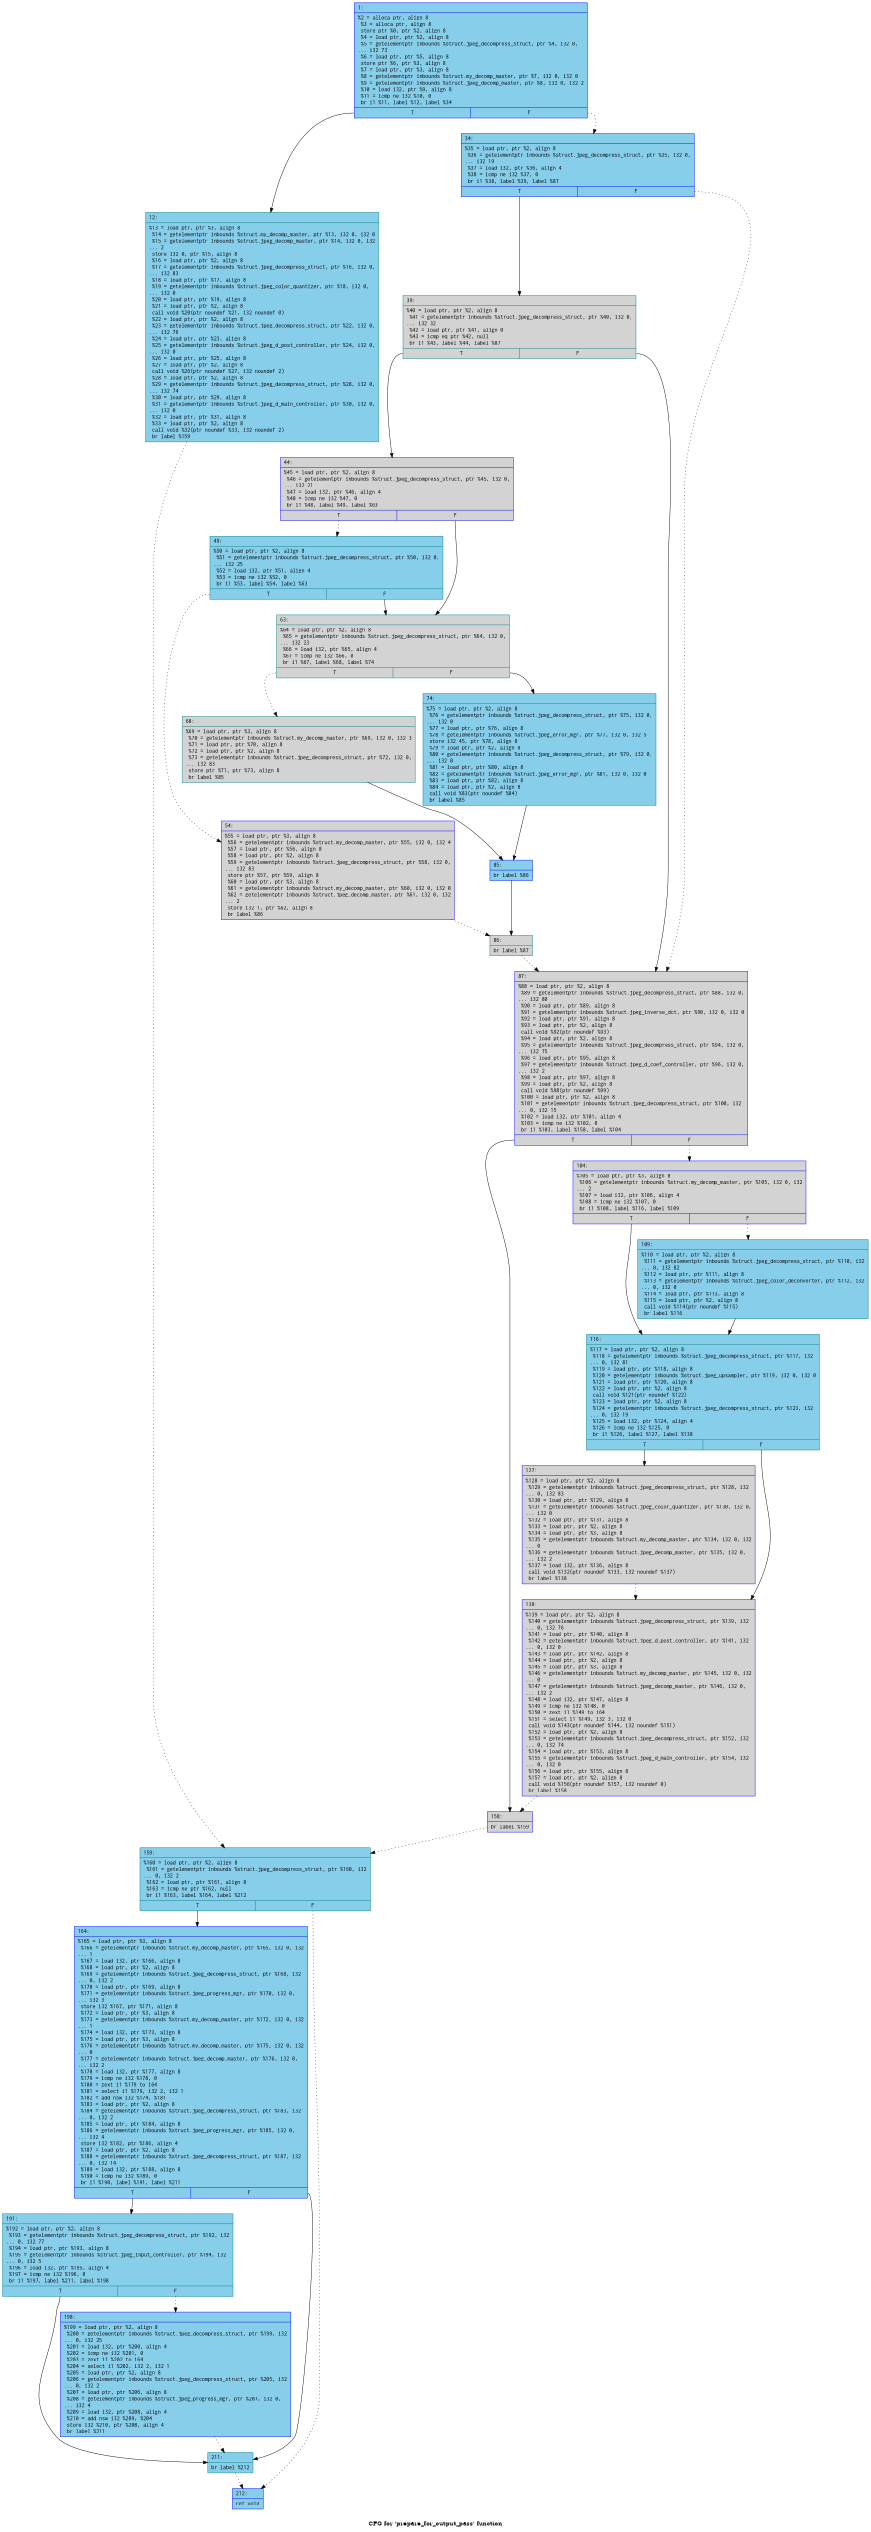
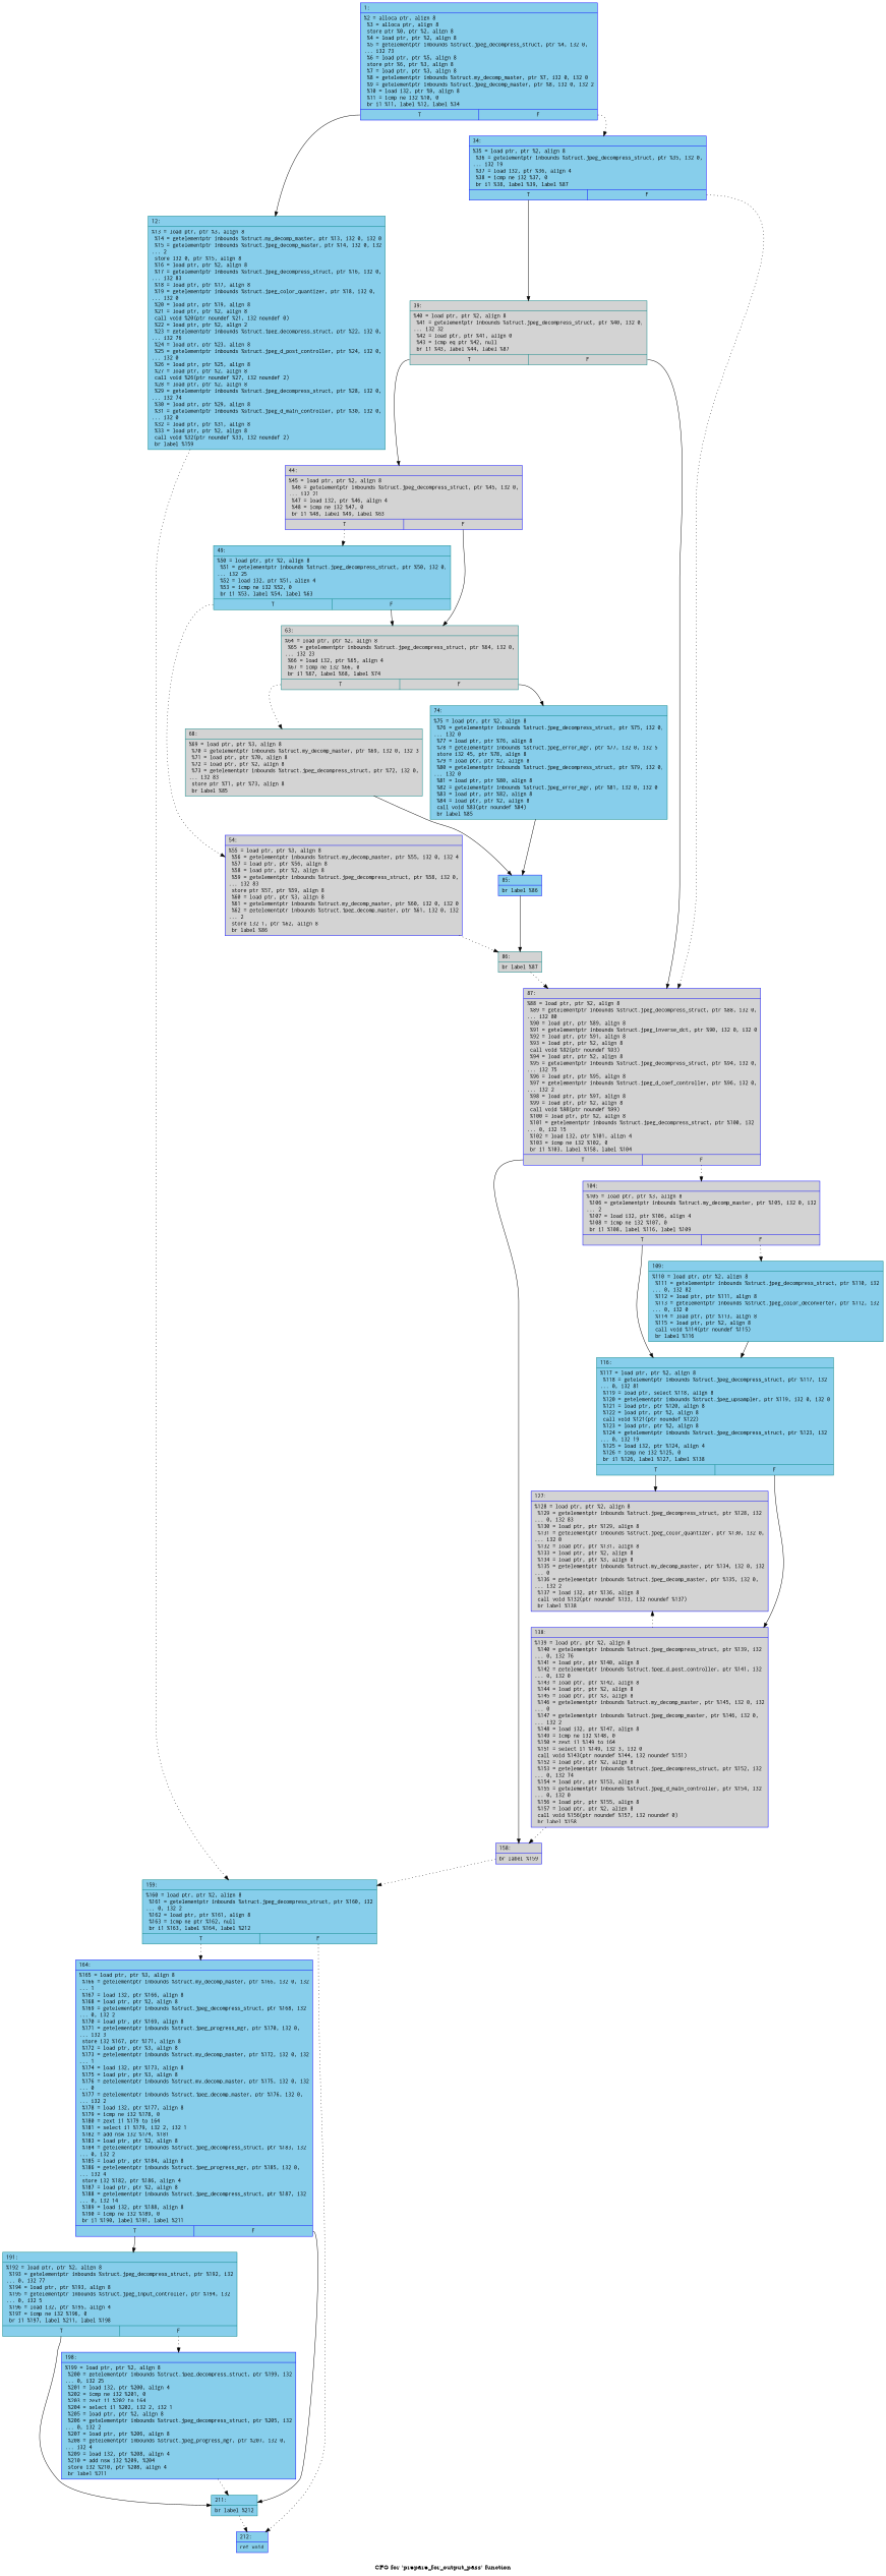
  digraph {
    label="CFG for 'prepare_for_output_pass' function"
    node [color=blue fillcolor=skyblue fontname=Courier shape=record style=filled]
    edge [style=solid]
    n1 [label="{1:\l|  %2 = alloca ptr, align 8\l  %3 = alloca ptr, align 8\l  store ptr %0, ptr %2, align 8\l  %4 = load ptr, ptr %2, align 8\l  %5 = getelementptr inbounds %struct.jpeg_decompress_struct, ptr %4, i32 0,\l... i32 73\l  %6 = load ptr, ptr %5, align 8\l  store ptr %6, ptr %3, align 8\l  %7 = load ptr, ptr %3, align 8\l  %8 = getelementptr inbounds %struct.my_decomp_master, ptr %7, i32 0, i32 0\l  %9 = getelementptr inbounds %struct.jpeg_decomp_master, ptr %8, i32 0, i32 2\l  %10 = load i32, ptr %9, align 8\l  %11 = icmp ne i32 %10, 0\l  br i1 %11, label %12, label %34\l|{<s0>T|<s1>F}}"]
-   n2 [color=teal label="{12:\l|  %13 = load ptr, ptr %3, align 8\l  %14 = getelementptr inbounds %struct.my_decomp_master, ptr %13, i32 0, i32 0\l  %15 = getelementptr inbounds %struct.jpeg_decomp_master, ptr %14, i32 0, i32\l... 2\l  store i32 0, ptr %15, align 8\l  %16 = load ptr, ptr %2, align 8\l  %17 = getelementptr inbounds %struct.jpeg_decompress_struct, ptr %16, i32 0,\l... i32 83\l  %18 = load ptr, ptr %17, align 8\l  %19 = getelementptr inbounds %struct.jpeg_color_quantizer, ptr %18, i32 0,\l... i32 0\l  %20 = load ptr, ptr %19, align 8\l  %21 = load ptr, ptr %2, align 8\l  call void %20(ptr noundef %21, i32 noundef 0)\l  %22 = load ptr, ptr %2, align 8\l  %23 = getelementptr inbounds %struct.jpeg_decompress_struct, ptr %22, i32 0,\l... i32 76\l  %24 = load ptr, ptr %23, align 8\l  %25 = getelementptr inbounds %struct.jpeg_d_post_controller, ptr %24, i32 0,\l... i32 0\l  %26 = load ptr, ptr %25, align 8\l  %27 = load ptr, ptr %2, align 8\l  call void %26(ptr noundef %27, i32 noundef 2)\l  %28 = load ptr, ptr %2, align 8\l  %29 = getelementptr inbounds %struct.jpeg_decompress_struct, ptr %28, i32 0,\l... i32 74\l  %30 = load ptr, ptr %29, align 8\l  %31 = getelementptr inbounds %struct.jpeg_d_main_controller, ptr %30, i32 0,\l... i32 0\l  %32 = load ptr, ptr %31, align 8\l  %33 = load ptr, ptr %2, align 8\l  call void %32(ptr noundef %33, i32 noundef 2)\l  br label %159\l}"]
+   n2 [color=teal label="{12:\l|  %13 = load ptr, ptr %3, align 8\l  %14 = getelementptr inbounds %struct.my_decomp_master, ptr %13, i32 0, i32 0\l  %15 = getelementptr inbounds %struct.jpeg_decomp_master, ptr %14, i32 0, i32\l... 2\l  store i32 0, ptr %15, align 8\l  %16 = load ptr, ptr %2, align 8\l  %17 = getelementptr inbounds %struct.jpeg_decompress_struct, ptr %16, i32 0,\l... i32 83\l  %18 = load ptr, ptr %17, align 8\l  %19 = getelementptr inbounds %struct.jpeg_color_quantizer, ptr %18, i32 0,\l... i32 0\l  %20 = load ptr, ptr %19, align 8\l  %21 = load ptr, ptr %2, align 8\l  call void %20(ptr noundef %21, i32 noundef 0)\l  %22 = load ptr, ptr %2, align 2\l  %23 = getelementptr inbounds %struct.jpeg_decompress_struct, ptr %22, i32 0,\l... i32 76\l  %24 = load ptr, ptr %23, align 8\l  %25 = getelementptr inbounds %struct.jpeg_d_post_controller, ptr %24, i32 0,\l... i32 0\l  %26 = load ptr, ptr %25, align 8\l  %27 = load ptr, ptr %2, align 8\l  call void %26(ptr noundef %27, i32 noundef 2)\l  %28 = load ptr, ptr %2, align 8\l  %29 = getelementptr inbounds %struct.jpeg_decompress_struct, ptr %28, i32 0,\l... i32 74\l  %30 = load ptr, ptr %29, align 8\l  %31 = getelementptr inbounds %struct.jpeg_d_main_controller, ptr %30, i32 0,\l... i32 0\l  %32 = load ptr, ptr %31, align 8\l  %33 = load ptr, ptr %2, align 8\l  call void %32(ptr noundef %33, i32 noundef 2)\l  br label %159\l}"]
    n3 [label="{34:\l|  %35 = load ptr, ptr %2, align 8\l  %36 = getelementptr inbounds %struct.jpeg_decompress_struct, ptr %35, i32 0,\l... i32 19\l  %37 = load i32, ptr %36, align 4\l  %38 = icmp ne i32 %37, 0\l  br i1 %38, label %39, label %87\l|{<s0>T|<s1>F}}"]
    n4 [color=teal label="{159:\l|  %160 = load ptr, ptr %2, align 8\l  %161 = getelementptr inbounds %struct.jpeg_decompress_struct, ptr %160, i32\l... 0, i32 2\l  %162 = load ptr, ptr %161, align 8\l  %163 = icmp ne ptr %162, null\l  br i1 %163, label %164, label %212\l|{<s0>T|<s1>F}}"]
    n5 [color=teal fillcolor=lightgrey label="{39:\l|  %40 = load ptr, ptr %2, align 8\l  %41 = getelementptr inbounds %struct.jpeg_decompress_struct, ptr %40, i32 0,\l... i32 32\l  %42 = load ptr, ptr %41, align 0\l  %43 = icmp eq ptr %42, null\l  br i1 %43, label %44, label %87\l|{<s0>T|<s1>F}}"]
    n6 [fillcolor=lightgrey label="{87:\l|  %88 = load ptr, ptr %2, align 8\l  %89 = getelementptr inbounds %struct.jpeg_decompress_struct, ptr %88, i32 0,\l... i32 80\l  %90 = load ptr, ptr %89, align 8\l  %91 = getelementptr inbounds %struct.jpeg_inverse_dct, ptr %90, i32 0, i32 0\l  %92 = load ptr, ptr %91, align 8\l  %93 = load ptr, ptr %2, align 8\l  call void %92(ptr noundef %93)\l  %94 = load ptr, ptr %2, align 8\l  %95 = getelementptr inbounds %struct.jpeg_decompress_struct, ptr %94, i32 0,\l... i32 75\l  %96 = load ptr, ptr %95, align 8\l  %97 = getelementptr inbounds %struct.jpeg_d_coef_controller, ptr %96, i32 0,\l... i32 2\l  %98 = load ptr, ptr %97, align 8\l  %99 = load ptr, ptr %2, align 8\l  call void %98(ptr noundef %99)\l  %100 = load ptr, ptr %2, align 8\l  %101 = getelementptr inbounds %struct.jpeg_decompress_struct, ptr %100, i32\l... 0, i32 15\l  %102 = load i32, ptr %101, align 4\l  %103 = icmp ne i32 %102, 0\l  br i1 %103, label %158, label %104\l|{<s0>T|<s1>F}}"]
    n7 [label="{164:\l|  %165 = load ptr, ptr %3, align 8\l  %166 = getelementptr inbounds %struct.my_decomp_master, ptr %165, i32 0, i32\l... 1\l  %167 = load i32, ptr %166, align 8\l  %168 = load ptr, ptr %2, align 8\l  %169 = getelementptr inbounds %struct.jpeg_decompress_struct, ptr %168, i32\l... 0, i32 2\l  %170 = load ptr, ptr %169, align 8\l  %171 = getelementptr inbounds %struct.jpeg_progress_mgr, ptr %170, i32 0,\l... i32 3\l  store i32 %167, ptr %171, align 8\l  %172 = load ptr, ptr %3, align 8\l  %173 = getelementptr inbounds %struct.my_decomp_master, ptr %172, i32 0, i32\l... 1\l  %174 = load i32, ptr %173, align 8\l  %175 = load ptr, ptr %3, align 8\l  %176 = getelementptr inbounds %struct.my_decomp_master, ptr %175, i32 0, i32\l... 0\l  %177 = getelementptr inbounds %struct.jpeg_decomp_master, ptr %176, i32 0,\l... i32 2\l  %178 = load i32, ptr %177, align 8\l  %179 = icmp ne i32 %178, 0\l  %180 = zext i1 %179 to i64\l  %181 = select i1 %179, i32 2, i32 1\l  %182 = add nsw i32 %174, %181\l  %183 = load ptr, ptr %2, align 8\l  %184 = getelementptr inbounds %struct.jpeg_decompress_struct, ptr %183, i32\l... 0, i32 2\l  %185 = load ptr, ptr %184, align 8\l  %186 = getelementptr inbounds %struct.jpeg_progress_mgr, ptr %185, i32 0,\l... i32 4\l  store i32 %182, ptr %186, align 4\l  %187 = load ptr, ptr %2, align 8\l  %188 = getelementptr inbounds %struct.jpeg_decompress_struct, ptr %187, i32\l... 0, i32 14\l  %189 = load i32, ptr %188, align 8\l  %190 = icmp ne i32 %189, 0\l  br i1 %190, label %191, label %211\l|{<s0>T|<s1>F}}"]
    n8 [label="{212:\l|  ret void\l}"]
    n9 [fillcolor=lightgrey label="{44:\l|  %45 = load ptr, ptr %2, align 8\l  %46 = getelementptr inbounds %struct.jpeg_decompress_struct, ptr %45, i32 0,\l... i32 21\l  %47 = load i32, ptr %46, align 4\l  %48 = icmp ne i32 %47, 0\l  br i1 %48, label %49, label %63\l|{<s0>T|<s1>F}}"]
    n10 [fillcolor=lightgrey label="{158:\l|  br label %159\l}"]
    n11 [fillcolor=lightgrey label="{104:\l|  %105 = load ptr, ptr %3, align 8\l  %106 = getelementptr inbounds %struct.my_decomp_master, ptr %105, i32 0, i32\l... 2\l  %107 = load i32, ptr %106, align 4\l  %108 = icmp ne i32 %107, 0\l  br i1 %108, label %116, label %109\l|{<s0>T|<s1>F}}"]
    n12 [color=teal label="{191:\l|  %192 = load ptr, ptr %2, align 8\l  %193 = getelementptr inbounds %struct.jpeg_decompress_struct, ptr %192, i32\l... 0, i32 77\l  %194 = load ptr, ptr %193, align 8\l  %195 = getelementptr inbounds %struct.jpeg_input_controller, ptr %194, i32\l... 0, i32 5\l  %196 = load i32, ptr %195, align 4\l  %197 = icmp ne i32 %196, 0\l  br i1 %197, label %211, label %198\l|{<s0>T|<s1>F}}"]
    n13 [color=teal label="{211:\l|  br label %212\l}"]
    n14 [color=teal label="{49:\l|  %50 = load ptr, ptr %2, align 8\l  %51 = getelementptr inbounds %struct.jpeg_decompress_struct, ptr %50, i32 0,\l... i32 25\l  %52 = load i32, ptr %51, align 4\l  %53 = icmp ne i32 %52, 0\l  br i1 %53, label %54, label %63\l|{<s0>T|<s1>F}}"]
    n15 [color=teal fillcolor=lightgrey label="{63:\l|  %64 = load ptr, ptr %2, align 8\l  %65 = getelementptr inbounds %struct.jpeg_decompress_struct, ptr %64, i32 0,\l... i32 23\l  %66 = load i32, ptr %65, align 4\l  %67 = icmp ne i32 %66, 0\l  br i1 %67, label %68, label %74\l|{<s0>T|<s1>F}}"]
-   n16 [color=teal label="{116:\l|  %117 = load ptr, ptr %2, align 8\l  %118 = getelementptr inbounds %struct.jpeg_decompress_struct, ptr %117, i32\l... 0, i32 81\l  %119 = load ptr, ptr %118, align 8\l  %120 = getelementptr inbounds %struct.jpeg_upsampler, ptr %119, i32 0, i32 0\l  %121 = load ptr, ptr %120, align 8\l  %122 = load ptr, ptr %2, align 8\l  call void %121(ptr noundef %122)\l  %123 = load ptr, ptr %2, align 8\l  %124 = getelementptr inbounds %struct.jpeg_decompress_struct, ptr %123, i32\l... 0, i32 19\l  %125 = load i32, ptr %124, align 4\l  %126 = icmp ne i32 %125, 0\l  br i1 %126, label %127, label %138\l|{<s0>T|<s1>F}}"]
+   n16 [color=teal label="{116:\l|  %117 = load ptr, ptr %2, align 8\l  %118 = getelementptr inbounds %struct.jpeg_decompress_struct, ptr %117, i32\l... 0, i32 81\l  %119 = load ptr, select %118, align 8\l  %120 = getelementptr inbounds %struct.jpeg_upsampler, ptr %119, i32 0, i32 0\l  %121 = load ptr, ptr %120, align 8\l  %122 = load ptr, ptr %2, align 8\l  call void %121(ptr noundef %122)\l  %123 = load ptr, ptr %2, align 8\l  %124 = getelementptr inbounds %struct.jpeg_decompress_struct, ptr %123, i32\l... 0, i32 19\l  %125 = load i32, ptr %124, align 4\l  %126 = icmp ne i32 %125, 0\l  br i1 %126, label %127, label %138\l|{<s0>T|<s1>F}}"]
    n17 [color=teal label="{109:\l|  %110 = load ptr, ptr %2, align 8\l  %111 = getelementptr inbounds %struct.jpeg_decompress_struct, ptr %110, i32\l... 0, i32 82\l  %112 = load ptr, ptr %111, align 8\l  %113 = getelementptr inbounds %struct.jpeg_color_deconverter, ptr %112, i32\l... 0, i32 0\l  %114 = load ptr, ptr %113, align 8\l  %115 = load ptr, ptr %2, align 8\l  call void %114(ptr noundef %115)\l  br label %116\l}"]
    n18 [fillcolor=lightgrey label="{54:\l|  %55 = load ptr, ptr %3, align 8\l  %56 = getelementptr inbounds %struct.my_decomp_master, ptr %55, i32 0, i32 4\l  %57 = load ptr, ptr %56, align 8\l  %58 = load ptr, ptr %2, align 8\l  %59 = getelementptr inbounds %struct.jpeg_decompress_struct, ptr %58, i32 0,\l... i32 83\l  store ptr %57, ptr %59, align 8\l  %60 = load ptr, ptr %3, align 8\l  %61 = getelementptr inbounds %struct.my_decomp_master, ptr %60, i32 0, i32 0\l  %62 = getelementptr inbounds %struct.jpeg_decomp_master, ptr %61, i32 0, i32\l... 2\l  store i32 1, ptr %62, align 8\l  br label %86\l}"]
    n19 [color=teal fillcolor=lightgrey label="{68:\l|  %69 = load ptr, ptr %3, align 8\l  %70 = getelementptr inbounds %struct.my_decomp_master, ptr %69, i32 0, i32 3\l  %71 = load ptr, ptr %70, align 8\l  %72 = load ptr, ptr %2, align 8\l  %73 = getelementptr inbounds %struct.jpeg_decompress_struct, ptr %72, i32 0,\l... i32 83\l  store ptr %71, ptr %73, align 8\l  br label %85\l}"]
    n20 [color=teal label="{74:\l|  %75 = load ptr, ptr %2, align 8\l  %76 = getelementptr inbounds %struct.jpeg_decompress_struct, ptr %75, i32 0,\l... i32 0\l  %77 = load ptr, ptr %76, align 8\l  %78 = getelementptr inbounds %struct.jpeg_error_mgr, ptr %77, i32 0, i32 5\l  store i32 45, ptr %78, align 8\l  %79 = load ptr, ptr %2, align 8\l  %80 = getelementptr inbounds %struct.jpeg_decompress_struct, ptr %79, i32 0,\l... i32 0\l  %81 = load ptr, ptr %80, align 8\l  %82 = getelementptr inbounds %struct.jpeg_error_mgr, ptr %81, i32 0, i32 0\l  %83 = load ptr, ptr %82, align 8\l  %84 = load ptr, ptr %2, align 8\l  call void %83(ptr noundef %84)\l  br label %85\l}"]
    n21 [color=teal fillcolor=lightgrey label="{86:\l|  br label %87\l}"]
    n22 [label="{85:\l|  br label %86\l}"]
    n23 [fillcolor=lightgrey label="{127:\l|  %128 = load ptr, ptr %2, align 8\l  %129 = getelementptr inbounds %struct.jpeg_decompress_struct, ptr %128, i32\l... 0, i32 83\l  %130 = load ptr, ptr %129, align 8\l  %131 = getelementptr inbounds %struct.jpeg_color_quantizer, ptr %130, i32 0,\l... i32 0\l  %132 = load ptr, ptr %131, align 8\l  %133 = load ptr, ptr %2, align 8\l  %134 = load ptr, ptr %3, align 8\l  %135 = getelementptr inbounds %struct.my_decomp_master, ptr %134, i32 0, i32\l... 0\l  %136 = getelementptr inbounds %struct.jpeg_decomp_master, ptr %135, i32 0,\l... i32 2\l  %137 = load i32, ptr %136, align 8\l  call void %132(ptr noundef %133, i32 noundef %137)\l  br label %138\l}"]
    n24 [fillcolor=lightgrey label="{138:\l|  %139 = load ptr, ptr %2, align 8\l  %140 = getelementptr inbounds %struct.jpeg_decompress_struct, ptr %139, i32\l... 0, i32 76\l  %141 = load ptr, ptr %140, align 8\l  %142 = getelementptr inbounds %struct.jpeg_d_post_controller, ptr %141, i32\l... 0, i32 0\l  %143 = load ptr, ptr %142, align 8\l  %144 = load ptr, ptr %2, align 8\l  %145 = load ptr, ptr %3, align 8\l  %146 = getelementptr inbounds %struct.my_decomp_master, ptr %145, i32 0, i32\l... 0\l  %147 = getelementptr inbounds %struct.jpeg_decomp_master, ptr %146, i32 0,\l... i32 2\l  %148 = load i32, ptr %147, align 8\l  %149 = icmp ne i32 %148, 0\l  %150 = zext i1 %149 to i64\l  %151 = select i1 %149, i32 3, i32 0\l  call void %143(ptr noundef %144, i32 noundef %151)\l  %152 = load ptr, ptr %2, align 8\l  %153 = getelementptr inbounds %struct.jpeg_decompress_struct, ptr %152, i32\l... 0, i32 74\l  %154 = load ptr, ptr %153, align 8\l  %155 = getelementptr inbounds %struct.jpeg_d_main_controller, ptr %154, i32\l... 0, i32 0\l  %156 = load ptr, ptr %155, align 8\l  %157 = load ptr, ptr %2, align 8\l  call void %156(ptr noundef %157, i32 noundef 0)\l  br label %158\l}"]
    n25 [label="{198:\l|  %199 = load ptr, ptr %2, align 8\l  %200 = getelementptr inbounds %struct.jpeg_decompress_struct, ptr %199, i32\l... 0, i32 25\l  %201 = load i32, ptr %200, align 4\l  %202 = icmp ne i32 %201, 0\l  %203 = zext i1 %202 to i64\l  %204 = select i1 %202, i32 2, i32 1\l  %205 = load ptr, ptr %2, align 8\l  %206 = getelementptr inbounds %struct.jpeg_decompress_struct, ptr %205, i32\l... 0, i32 2\l  %207 = load ptr, ptr %206, align 8\l  %208 = getelementptr inbounds %struct.jpeg_progress_mgr, ptr %207, i32 0,\l... i32 4\l  %209 = load i32, ptr %208, align 4\l  %210 = add nsw i32 %209, %204\l  store i32 %210, ptr %208, align 4\l  br label %211\l}"]
    n1 -> n2 [tailport=s0]
    n1 -> n3 [style=dotted tailport=s1]
    n2 -> n4 [style=dotted]
    n3 -> n5 [tailport=s0]
    n3 -> n6 [style=dotted tailport=s1]
-   n4 -> n7 [tailport=s0]
+   n4 -> n7 [style=dotted tailport=s0]
    n4 -> n8 [style=dotted tailport=s1]
    n5 -> n6 [tailport=s1]
    n5 -> n9 [tailport=s0]
    n6 -> n10 [tailport=s0]
    n6 -> n11 [style=dotted tailport=s1]
    n7 -> n12 [tailport=s0]
    n7 -> n13 [tailport=s1]
    n9 -> n14 [style=dotted tailport=s0]
    n9 -> n15 [tailport=s1]
    n10 -> n4 [style=dotted]
    n11 -> n16 [tailport=s0]
    n11 -> n17 [style=dotted tailport=s1]
    n12 -> n13 [tailport=s0]
    n12 -> n25 [style=dotted tailport=s1]
    n13 -> n8 [style=dotted]
    n14 -> n15 [tailport=s1]
    n14 -> n18 [style=dotted tailport=s0]
    n15 -> n19 [style=dotted tailport=s0]
    n15 -> n20 [tailport=s1]
    n16 -> n23 [tailport=s0]
    n16 -> n24 [tailport=s1]
    n17 -> n16
    n18 -> n21 [style=dotted]
    n19 -> n22
    n20 -> n22
    n21 -> n6 [style=dotted]
    n22 -> n21
-   n23 -> n24 [style=dotted]
+   n24 -> n23 [style=dotted]
    n24 -> n10 [style=dotted]
    n25 -> n13 [style=dotted]
  }
